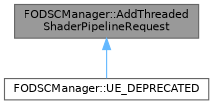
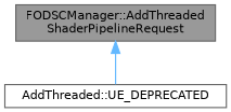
  digraph {
    rankdir=TB
    node [fontname=Helvetica fontsize=10 shape=box style=filled]
    n1 [color=gray40 fillcolor=grey60 fontcolor=black height=0.2 label="FODSCManager::AddThreaded\lShaderPipelineRequest" width=0.4]
-   n2 [color=grey40 fillcolor=white height=0.2 label="FODSCManager::UE_DEPRECATED" width=0.4]
+   n2 [color=grey40 fillcolor=white height=0.2 label="AddThreaded::UE_DEPRECATED" width=0.4]
    n1 -> n2 [color=steelblue1 dir=back fontname=Helvetica fontsize=10 labelfontname=Helvetica labelfontsize=10 style=solid]
  }
